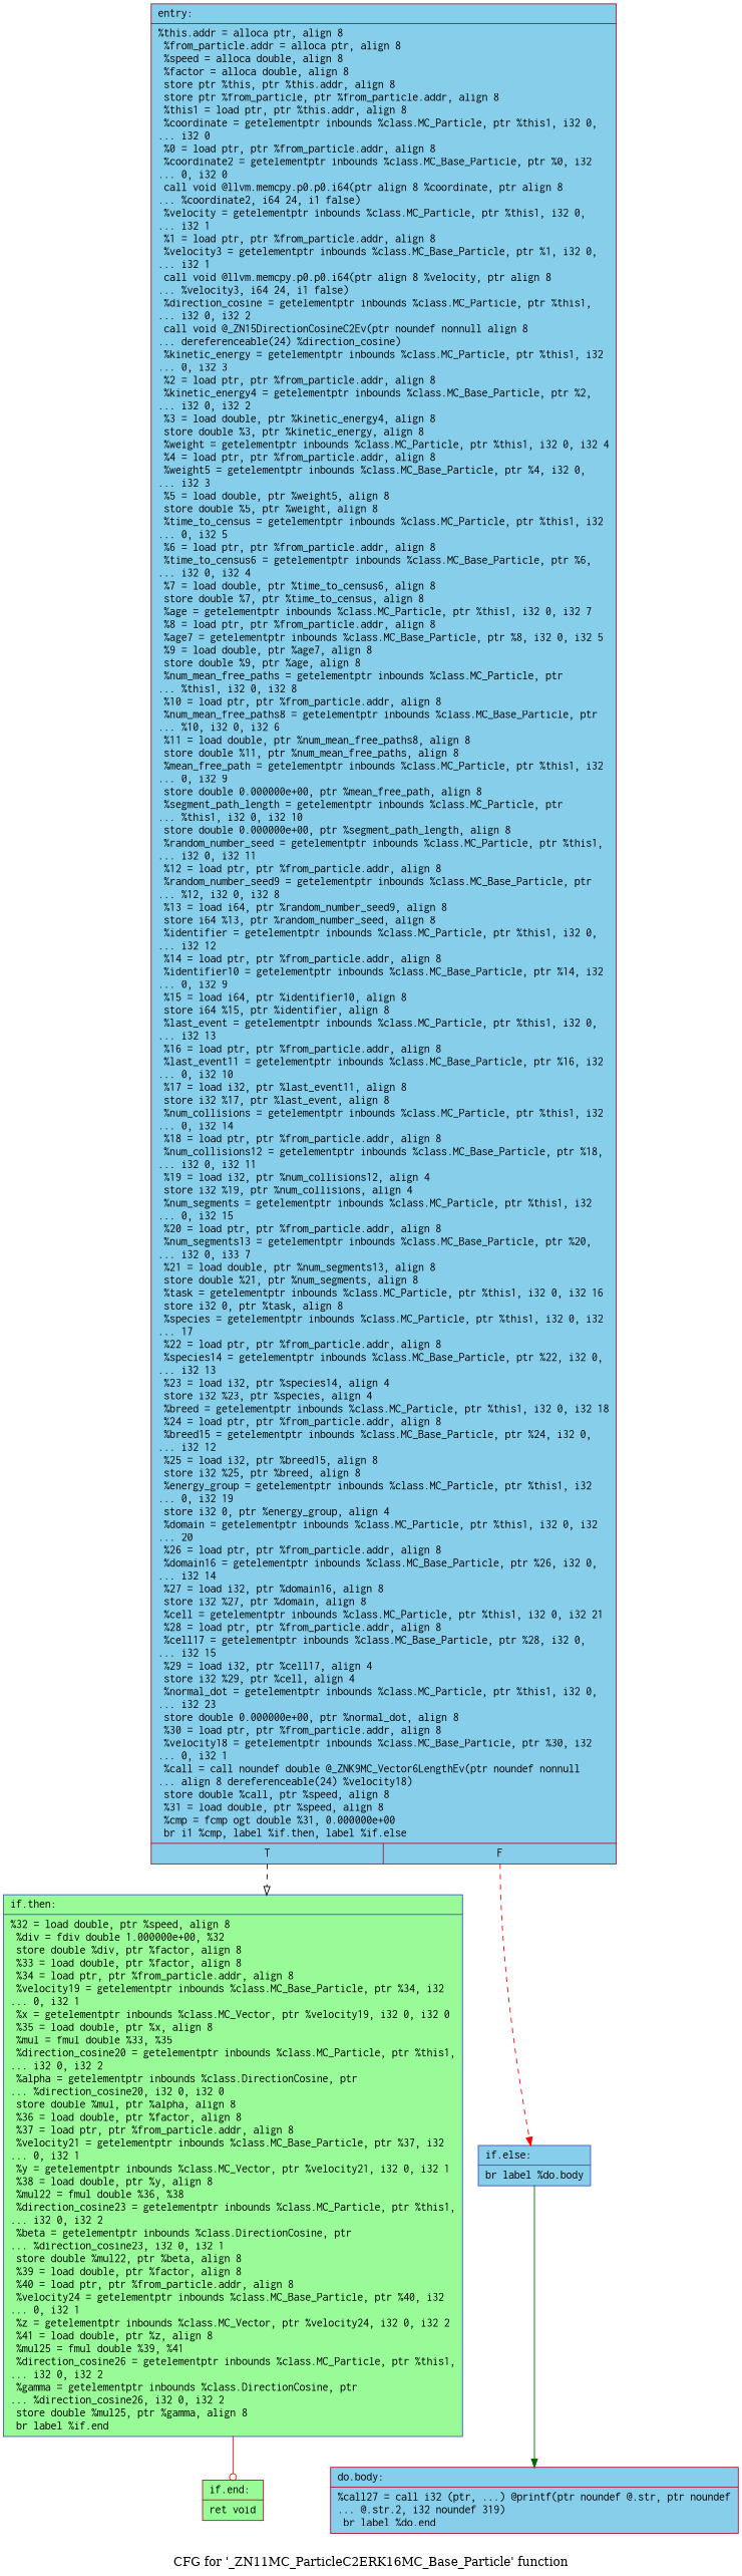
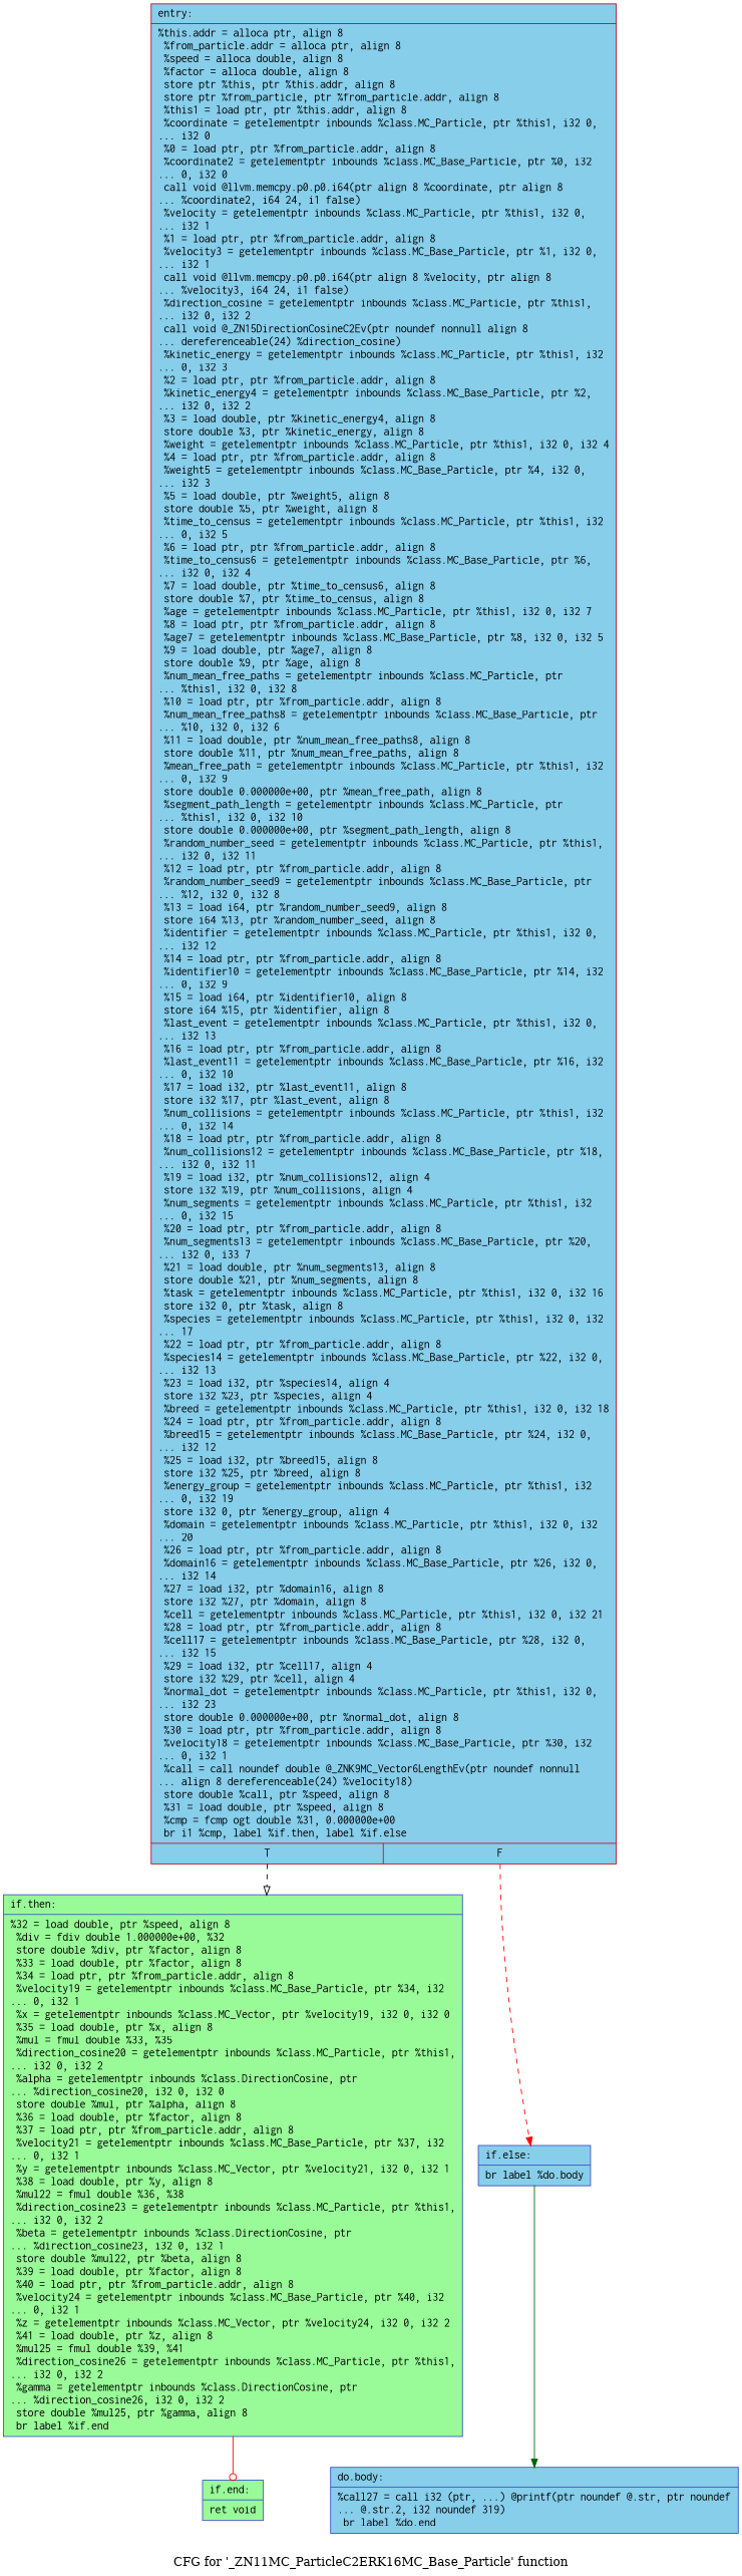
  digraph {
    label="CFG for '_ZN11MC_ParticleC2ERK16MC_Base_Particle' function"
    node [color="#3d50c3ff" fillcolor=skyblue fontname=Courier shape=record style=filled]
    edge [arrowhead=normal color=red style=dashed]
    n1 [color="#b70d28ff" label="{entry:\l|  %this.addr = alloca ptr, align 8\l  %from_particle.addr = alloca ptr, align 8\l  %speed = alloca double, align 8\l  %factor = alloca double, align 8\l  store ptr %this, ptr %this.addr, align 8\l  store ptr %from_particle, ptr %from_particle.addr, align 8\l  %this1 = load ptr, ptr %this.addr, align 8\l  %coordinate = getelementptr inbounds %class.MC_Particle, ptr %this1, i32 0,\l... i32 0\l  %0 = load ptr, ptr %from_particle.addr, align 8\l  %coordinate2 = getelementptr inbounds %class.MC_Base_Particle, ptr %0, i32\l... 0, i32 0\l  call void @llvm.memcpy.p0.p0.i64(ptr align 8 %coordinate, ptr align 8\l... %coordinate2, i64 24, i1 false)\l  %velocity = getelementptr inbounds %class.MC_Particle, ptr %this1, i32 0,\l... i32 1\l  %1 = load ptr, ptr %from_particle.addr, align 8\l  %velocity3 = getelementptr inbounds %class.MC_Base_Particle, ptr %1, i32 0,\l... i32 1\l  call void @llvm.memcpy.p0.p0.i64(ptr align 8 %velocity, ptr align 8\l... %velocity3, i64 24, i1 false)\l  %direction_cosine = getelementptr inbounds %class.MC_Particle, ptr %this1,\l... i32 0, i32 2\l  call void @_ZN15DirectionCosineC2Ev(ptr noundef nonnull align 8\l... dereferenceable(24) %direction_cosine)\l  %kinetic_energy = getelementptr inbounds %class.MC_Particle, ptr %this1, i32\l... 0, i32 3\l  %2 = load ptr, ptr %from_particle.addr, align 8\l  %kinetic_energy4 = getelementptr inbounds %class.MC_Base_Particle, ptr %2,\l... i32 0, i32 2\l  %3 = load double, ptr %kinetic_energy4, align 8\l  store double %3, ptr %kinetic_energy, align 8\l  %weight = getelementptr inbounds %class.MC_Particle, ptr %this1, i32 0, i32 4\l  %4 = load ptr, ptr %from_particle.addr, align 8\l  %weight5 = getelementptr inbounds %class.MC_Base_Particle, ptr %4, i32 0,\l... i32 3\l  %5 = load double, ptr %weight5, align 8\l  store double %5, ptr %weight, align 8\l  %time_to_census = getelementptr inbounds %class.MC_Particle, ptr %this1, i32\l... 0, i32 5\l  %6 = load ptr, ptr %from_particle.addr, align 8\l  %time_to_census6 = getelementptr inbounds %class.MC_Base_Particle, ptr %6,\l... i32 0, i32 4\l  %7 = load double, ptr %time_to_census6, align 8\l  store double %7, ptr %time_to_census, align 8\l  %age = getelementptr inbounds %class.MC_Particle, ptr %this1, i32 0, i32 7\l  %8 = load ptr, ptr %from_particle.addr, align 8\l  %age7 = getelementptr inbounds %class.MC_Base_Particle, ptr %8, i32 0, i32 5\l  %9 = load double, ptr %age7, align 8\l  store double %9, ptr %age, align 8\l  %num_mean_free_paths = getelementptr inbounds %class.MC_Particle, ptr\l... %this1, i32 0, i32 8\l  %10 = load ptr, ptr %from_particle.addr, align 8\l  %num_mean_free_paths8 = getelementptr inbounds %class.MC_Base_Particle, ptr\l... %10, i32 0, i32 6\l  %11 = load double, ptr %num_mean_free_paths8, align 8\l  store double %11, ptr %num_mean_free_paths, align 8\l  %mean_free_path = getelementptr inbounds %class.MC_Particle, ptr %this1, i32\l... 0, i32 9\l  store double 0.000000e+00, ptr %mean_free_path, align 8\l  %segment_path_length = getelementptr inbounds %class.MC_Particle, ptr\l... %this1, i32 0, i32 10\l  store double 0.000000e+00, ptr %segment_path_length, align 8\l  %random_number_seed = getelementptr inbounds %class.MC_Particle, ptr %this1,\l... i32 0, i32 11\l  %12 = load ptr, ptr %from_particle.addr, align 8\l  %random_number_seed9 = getelementptr inbounds %class.MC_Base_Particle, ptr\l... %12, i32 0, i32 8\l  %13 = load i64, ptr %random_number_seed9, align 8\l  store i64 %13, ptr %random_number_seed, align 8\l  %identifier = getelementptr inbounds %class.MC_Particle, ptr %this1, i32 0,\l... i32 12\l  %14 = load ptr, ptr %from_particle.addr, align 8\l  %identifier10 = getelementptr inbounds %class.MC_Base_Particle, ptr %14, i32\l... 0, i32 9\l  %15 = load i64, ptr %identifier10, align 8\l  store i64 %15, ptr %identifier, align 8\l  %last_event = getelementptr inbounds %class.MC_Particle, ptr %this1, i32 0,\l... i32 13\l  %16 = load ptr, ptr %from_particle.addr, align 8\l  %last_event11 = getelementptr inbounds %class.MC_Base_Particle, ptr %16, i32\l... 0, i32 10\l  %17 = load i32, ptr %last_event11, align 8\l  store i32 %17, ptr %last_event, align 8\l  %num_collisions = getelementptr inbounds %class.MC_Particle, ptr %this1, i32\l... 0, i32 14\l  %18 = load ptr, ptr %from_particle.addr, align 8\l  %num_collisions12 = getelementptr inbounds %class.MC_Base_Particle, ptr %18,\l... i32 0, i32 11\l  %19 = load i32, ptr %num_collisions12, align 4\l  store i32 %19, ptr %num_collisions, align 4\l  %num_segments = getelementptr inbounds %class.MC_Particle, ptr %this1, i32\l... 0, i32 15\l  %20 = load ptr, ptr %from_particle.addr, align 8\l  %num_segments13 = getelementptr inbounds %class.MC_Base_Particle, ptr %20,\l... i32 0, i33 7\l  %21 = load double, ptr %num_segments13, align 8\l  store double %21, ptr %num_segments, align 8\l  %task = getelementptr inbounds %class.MC_Particle, ptr %this1, i32 0, i32 16\l  store i32 0, ptr %task, align 8\l  %species = getelementptr inbounds %class.MC_Particle, ptr %this1, i32 0, i32\l... 17\l  %22 = load ptr, ptr %from_particle.addr, align 8\l  %species14 = getelementptr inbounds %class.MC_Base_Particle, ptr %22, i32 0,\l... i32 13\l  %23 = load i32, ptr %species14, align 4\l  store i32 %23, ptr %species, align 4\l  %breed = getelementptr inbounds %class.MC_Particle, ptr %this1, i32 0, i32 18\l  %24 = load ptr, ptr %from_particle.addr, align 8\l  %breed15 = getelementptr inbounds %class.MC_Base_Particle, ptr %24, i32 0,\l... i32 12\l  %25 = load i32, ptr %breed15, align 8\l  store i32 %25, ptr %breed, align 8\l  %energy_group = getelementptr inbounds %class.MC_Particle, ptr %this1, i32\l... 0, i32 19\l  store i32 0, ptr %energy_group, align 4\l  %domain = getelementptr inbounds %class.MC_Particle, ptr %this1, i32 0, i32\l... 20\l  %26 = load ptr, ptr %from_particle.addr, align 8\l  %domain16 = getelementptr inbounds %class.MC_Base_Particle, ptr %26, i32 0,\l... i32 14\l  %27 = load i32, ptr %domain16, align 8\l  store i32 %27, ptr %domain, align 8\l  %cell = getelementptr inbounds %class.MC_Particle, ptr %this1, i32 0, i32 21\l  %28 = load ptr, ptr %from_particle.addr, align 8\l  %cell17 = getelementptr inbounds %class.MC_Base_Particle, ptr %28, i32 0,\l... i32 15\l  %29 = load i32, ptr %cell17, align 4\l  store i32 %29, ptr %cell, align 4\l  %normal_dot = getelementptr inbounds %class.MC_Particle, ptr %this1, i32 0,\l... i32 23\l  store double 0.000000e+00, ptr %normal_dot, align 8\l  %30 = load ptr, ptr %from_particle.addr, align 8\l  %velocity18 = getelementptr inbounds %class.MC_Base_Particle, ptr %30, i32\l... 0, i32 1\l  %call = call noundef double @_ZNK9MC_Vector6LengthEv(ptr noundef nonnull\l... align 8 dereferenceable(24) %velocity18)\l  store double %call, ptr %speed, align 8\l  %31 = load double, ptr %speed, align 8\l  %cmp = fcmp ogt double %31, 0.000000e+00\l  br i1 %cmp, label %if.then, label %if.else\l|{<s0>T|<s1>F}}"]
    n2 [fillcolor=palegreen label="{if.then:\l|  %32 = load double, ptr %speed, align 8\l  %div = fdiv double 1.000000e+00, %32\l  store double %div, ptr %factor, align 8\l  %33 = load double, ptr %factor, align 8\l  %34 = load ptr, ptr %from_particle.addr, align 8\l  %velocity19 = getelementptr inbounds %class.MC_Base_Particle, ptr %34, i32\l... 0, i32 1\l  %x = getelementptr inbounds %class.MC_Vector, ptr %velocity19, i32 0, i32 0\l  %35 = load double, ptr %x, align 8\l  %mul = fmul double %33, %35\l  %direction_cosine20 = getelementptr inbounds %class.MC_Particle, ptr %this1,\l... i32 0, i32 2\l  %alpha = getelementptr inbounds %class.DirectionCosine, ptr\l... %direction_cosine20, i32 0, i32 0\l  store double %mul, ptr %alpha, align 8\l  %36 = load double, ptr %factor, align 8\l  %37 = load ptr, ptr %from_particle.addr, align 8\l  %velocity21 = getelementptr inbounds %class.MC_Base_Particle, ptr %37, i32\l... 0, i32 1\l  %y = getelementptr inbounds %class.MC_Vector, ptr %velocity21, i32 0, i32 1\l  %38 = load double, ptr %y, align 8\l  %mul22 = fmul double %36, %38\l  %direction_cosine23 = getelementptr inbounds %class.MC_Particle, ptr %this1,\l... i32 0, i32 2\l  %beta = getelementptr inbounds %class.DirectionCosine, ptr\l... %direction_cosine23, i32 0, i32 1\l  store double %mul22, ptr %beta, align 8\l  %39 = load double, ptr %factor, align 8\l  %40 = load ptr, ptr %from_particle.addr, align 8\l  %velocity24 = getelementptr inbounds %class.MC_Base_Particle, ptr %40, i32\l... 0, i32 1\l  %z = getelementptr inbounds %class.MC_Vector, ptr %velocity24, i32 0, i32 2\l  %41 = load double, ptr %z, align 8\l  %mul25 = fmul double %39, %41\l  %direction_cosine26 = getelementptr inbounds %class.MC_Particle, ptr %this1,\l... i32 0, i32 2\l  %gamma = getelementptr inbounds %class.DirectionCosine, ptr\l... %direction_cosine26, i32 0, i32 2\l  store double %mul25, ptr %gamma, align 8\l  br label %if.end\l}"]
    n3 [label="{if.else:\l|  br label %do.body\l}"]
-   n4 [color="#b70d28ff" fillcolor=palegreen label="{if.end:\l|  ret void\l}"]
-   n5 [color="#b70d28ff" label="{do.body:\l|  %call27 = call i32 (ptr, ...) @printf(ptr noundef @.str, ptr noundef\l... @.str.2, i32 noundef 319)\l  br label %do.end\l}"]
+   n4 [fillcolor=palegreen label="{if.end:\l|  ret void\l}"]
+   n5 [label="{do.body:\l|  %call27 = call i32 (ptr, ...) @printf(ptr noundef @.str, ptr noundef\l... @.str.2, i32 noundef 319)\l  br label %do.end\l}"]
    n1 -> n2 [arrowhead=onormal color=black tailport=s0]
    n1 -> n3 [tailport=s1]
    n2 -> n4 [arrowhead=odot style=solid]
    n3 -> n5 [color=darkgreen style=solid]
  }
